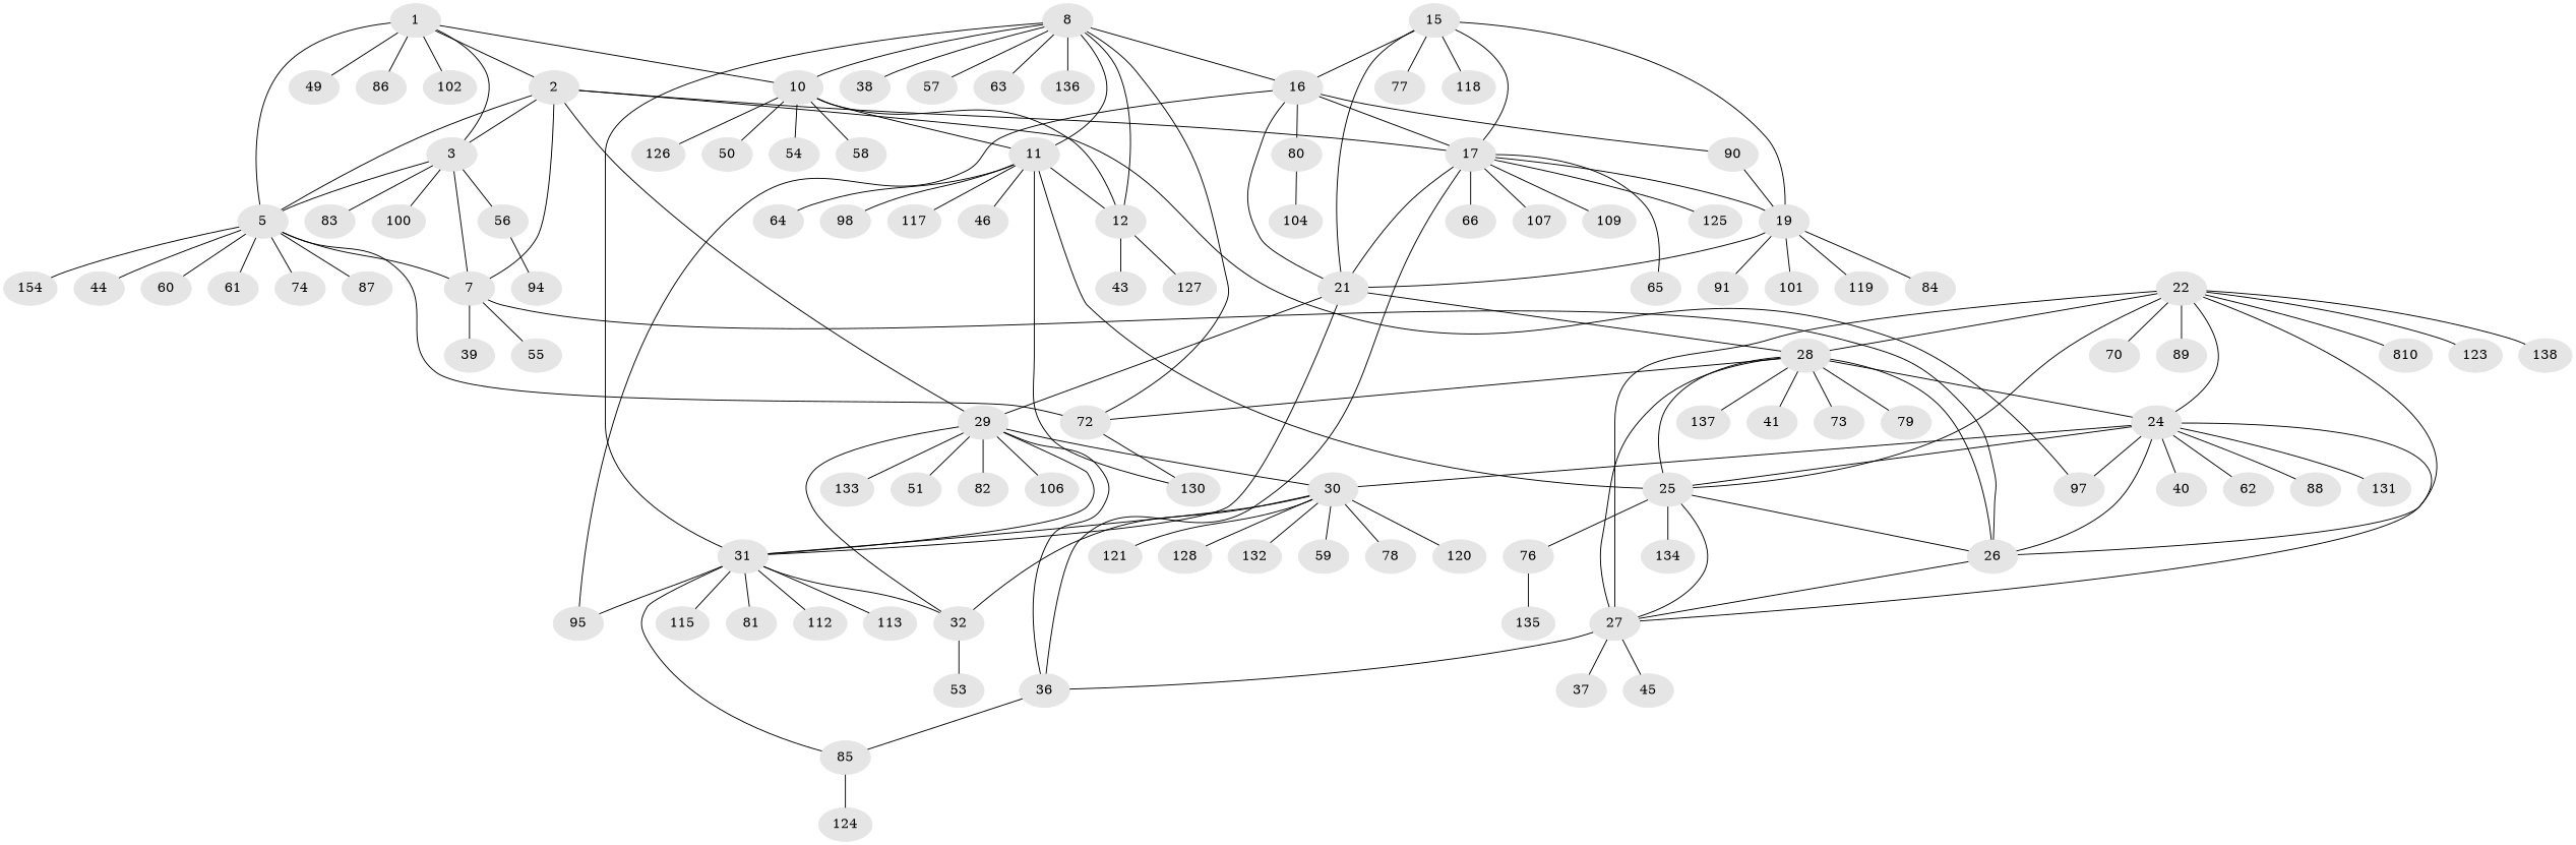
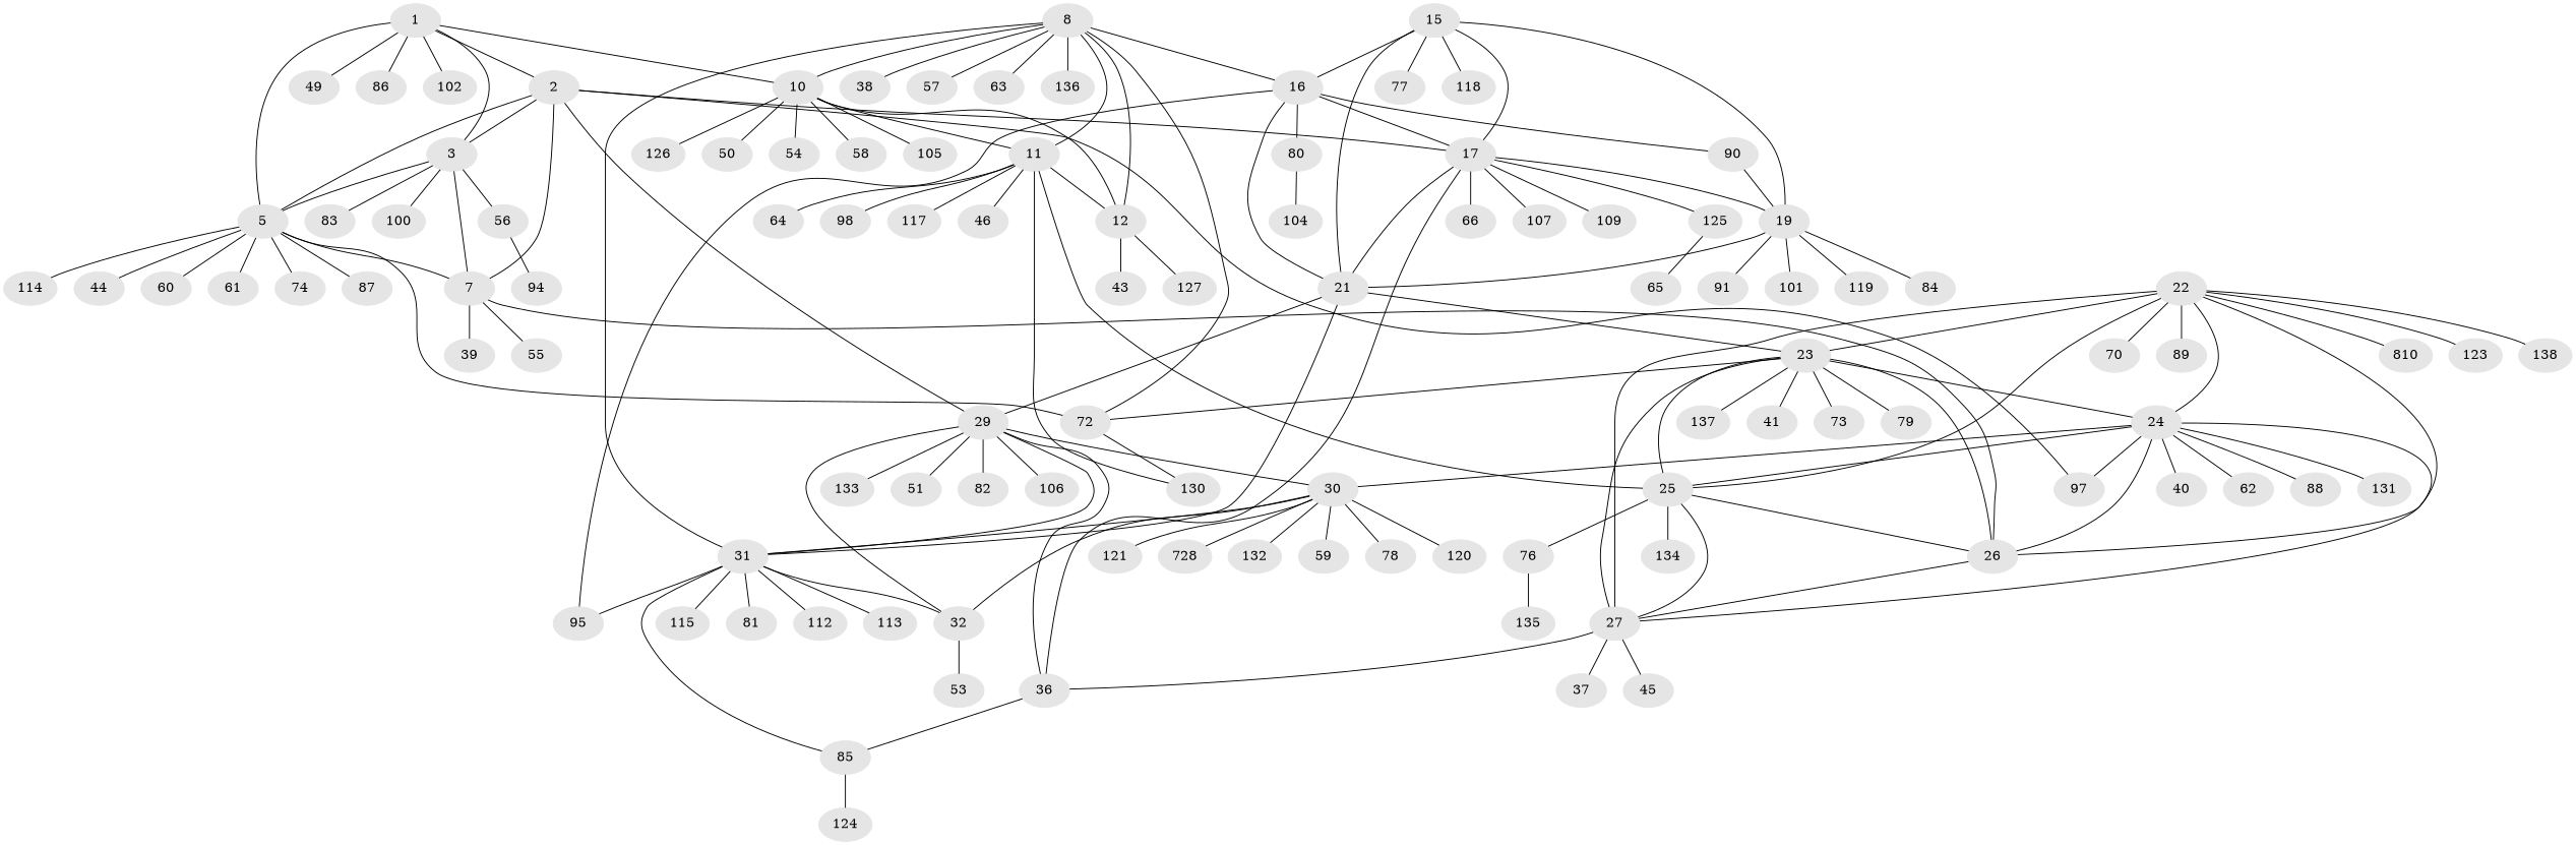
  graph {
    node [color=gray90 style=filled]
    1 [super="+4"]
    2 [super="+92"]
    3 [super="+48"]
    5 [super="+6"]
    10 [super="+13"]
    49
    86
    102
    7 [super="+93"]
    17 [super="+20"]
    29 [super="+34"]
    97
    56
    83
    100
    44
    60
    61 [super="+108"]
    72 [super="+103"]
    74
    87 [super="+111"]
-   114 [label=154]
+   114
    26 [super="+139"]
    39
    55
    11 [super="+14"]
    12 [super="+68"]
    50
    54
    58
+   105
    126
    19 [super="+99"]
    21 [super="+116"]
    36 [super="+71"]
    65
    66
    107
    109
    125
    31 [super="+47"]
    30 [super="+35"]
    32 [super="+33"]
    51
    82
    106
    133
    94
    130
    27
    8 [super="+9"]
    16 [super="+18"]
    38
    57
    63
    136
    25 [super="+52"]
    46 [super="+96"]
    64
    98
    117
    43
    127
    80
    90
    95
    81 [super="+129"]
    85
    112
    113
    115
    76 [super="+122"]
    134
    15 [super="+75"]
    77
    118
    84
    91
    101
    119
-   23 [super="+28" label=28]
+   23 [super="+28"]
    104
    24 [super="+67"]
    41
    73
    79
    137
    22 [super="+140"]
    70
    89
    n91 [label=810]
    123
    138
    40
    62
    88
    131
    37
    45
    59
    78
    120
    121
-   128
+   128 [label=728]
    132
    135
    53
    124
    1 -- 2 [weight=2]
    1 -- 3 [weight=2]
    1 -- 5 [weight=4]
    1 -- 10
    1 -- 49
    1 -- 86
    1 -- 102
    2 -- 3
    2 -- 5 [weight=2]
    2 -- 7
    2 -- 17
    2 -- 29
    2 -- 97
    3 -- 5 [weight=2]
    3 -- 7
    3 -- 56
    3 -- 83
    3 -- 100
    5 -- 7 [weight=2]
    5 -- 44
    5 -- 60
    5 -- 61
    5 -- 72
    5 -- 74
    5 -- 87
    5 -- 114
    10 -- 11 [weight=4]
    10 -- 12 [weight=2]
    10 -- 50
    10 -- 54
    10 -- 58
+   10 -- 105
    10 -- 126
    7 -- 26
    7 -- 39
    7 -- 55
    17 -- 19 [weight=2]
    17 -- 21 [weight=2]
    17 -- 36
-   17 -- 65
+   125 -- 65
    17 -- 66
    17 -- 107
    17 -- 109
    17 -- 125
    29 -- 36
    29 -- 31 [weight=2]
    29 -- 30 [weight=4]
    29 -- 32 [weight=4]
    29 -- 51
    29 -- 82
    29 -- 106
    29 -- 133
    56 -- 94
    72 -- 130
    26 -- 27
    11 -- 12 [weight=2]
    11 -- 130
    11 -- 25
    11 -- 46
    11 -- 64
    11 -- 98
    11 -- 117
    12 -- 43
    12 -- 127
    19 -- 21
    19 -- 84
    19 -- 91
    19 -- 101
    19 -- 119
    21 -- 29
    21 -- 31 [weight=2]
    21 -- 23
    36 -- 85
    31 -- 32 [weight=2]
    31 -- 95
    31 -- 81
    31 -- 85
    31 -- 112
    31 -- 113
    31 -- 115
    30 -- 31 [weight=2]
    30 -- 32 [weight=4]
    30 -- 59
    30 -- 78
    30 -- 120
    30 -- 121
    30 -- 128
    30 -- 132
    32 -- 53
    27 -- 36
    27 -- 37
    27 -- 45
    8 -- 10 [weight=4]
    8 -- 72
    8 -- 11 [weight=4]
    8 -- 12 [weight=2]
    8 -- 31
    8 -- 16
    8 -- 38
    8 -- 57
    8 -- 63
    8 -- 136
    16 -- 17 [weight=4]
    16 -- 21 [weight=2]
    16 -- 80
    16 -- 90
    16 -- 95
    25 -- 26
    25 -- 27
    25 -- 76
    25 -- 134
    80 -- 104
    90 -- 19 [weight=2]
    85 -- 124
    76 -- 135
    15 -- 17 [weight=2]
    15 -- 19
    15 -- 21
    15 -- 16 [weight=2]
    15 -- 77
    15 -- 118
    23 -- 72
    23 -- 26 [weight=2]
    23 -- 27 [weight=2]
    23 -- 25 [weight=2]
    23 -- 24 [weight=2]
    23 -- 41
    23 -- 73
    23 -- 79
    23 -- 137
    24 -- 97
    24 -- 26
    24 -- 30
    24 -- 27
    24 -- 25
    24 -- 40
    24 -- 62
    24 -- 88
    24 -- 131
    22 -- 26
    22 -- 27
    22 -- 25
    22 -- 23 [weight=2]
    22 -- 24
    22 -- 70
    22 -- 89
    22 -- n91
    22 -- 123
    22 -- 138
  }
